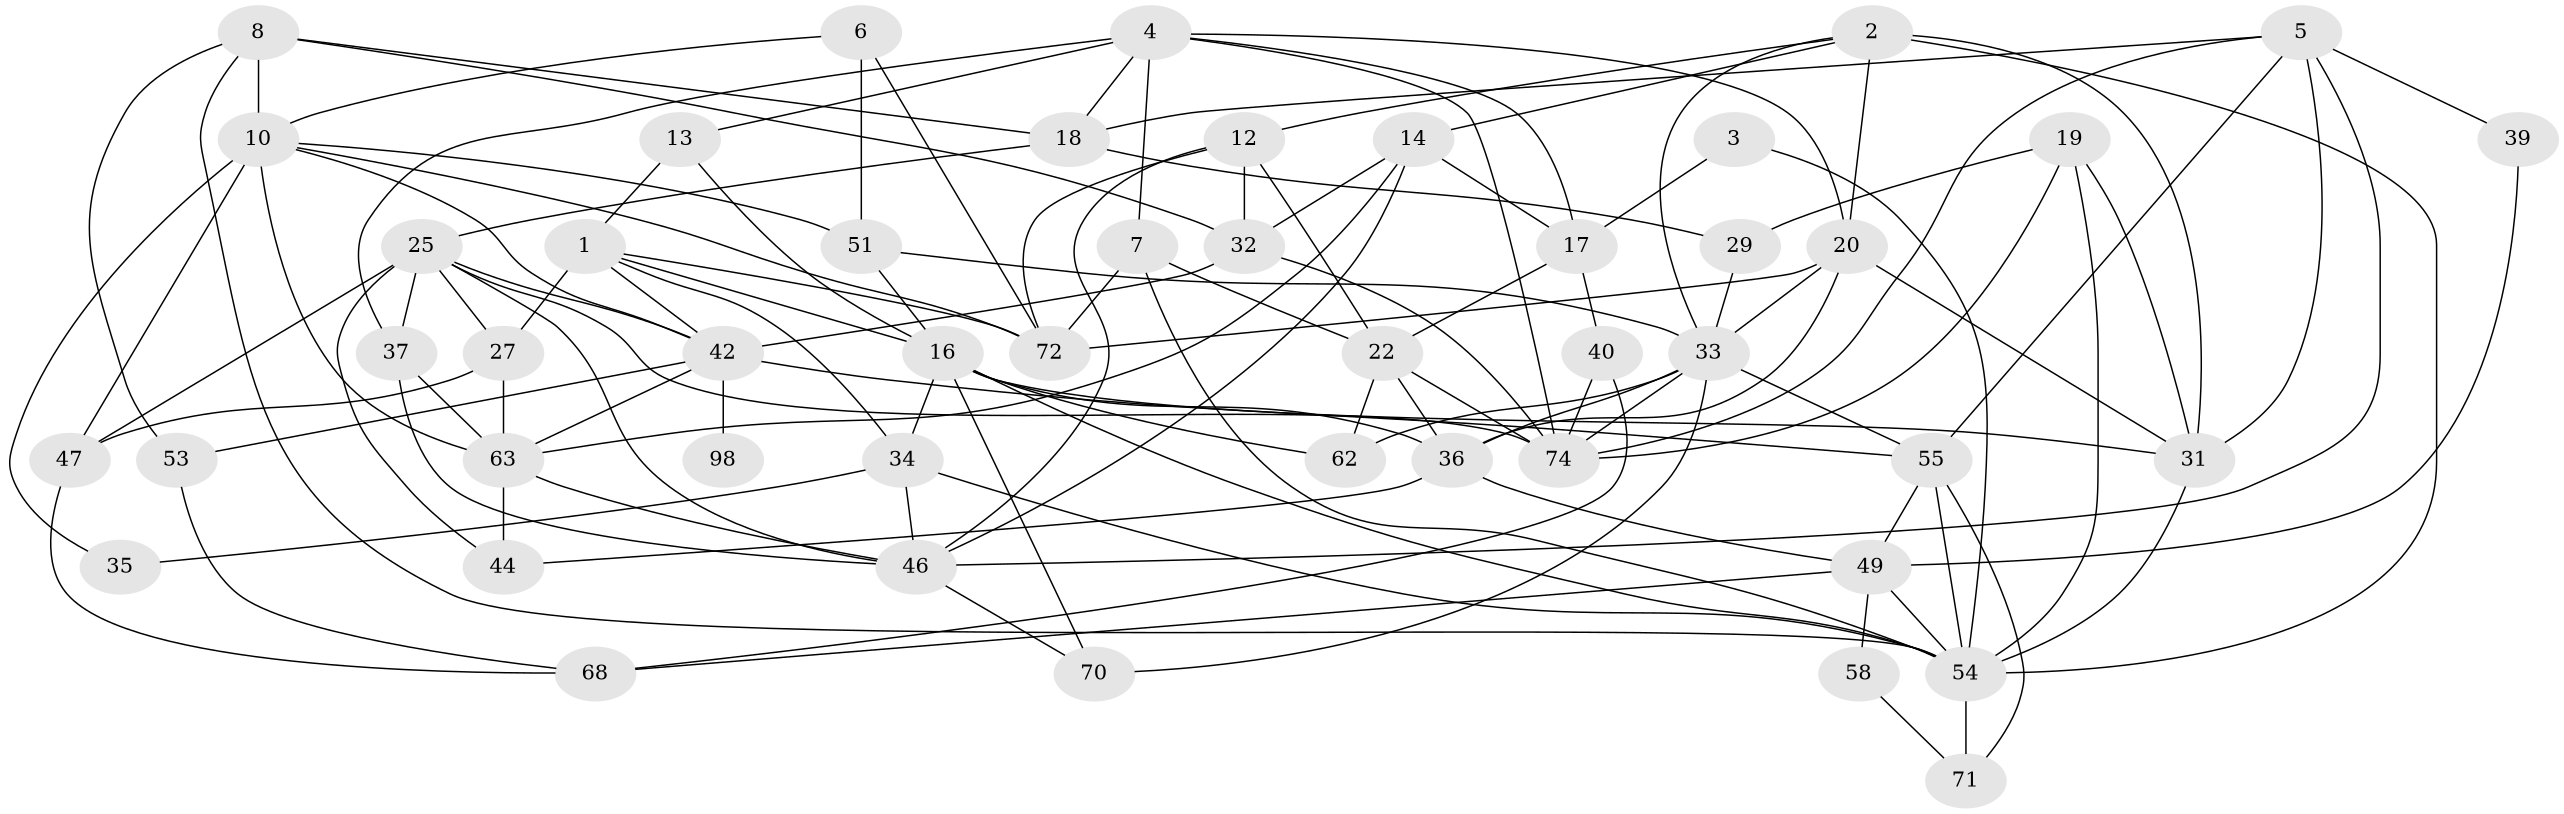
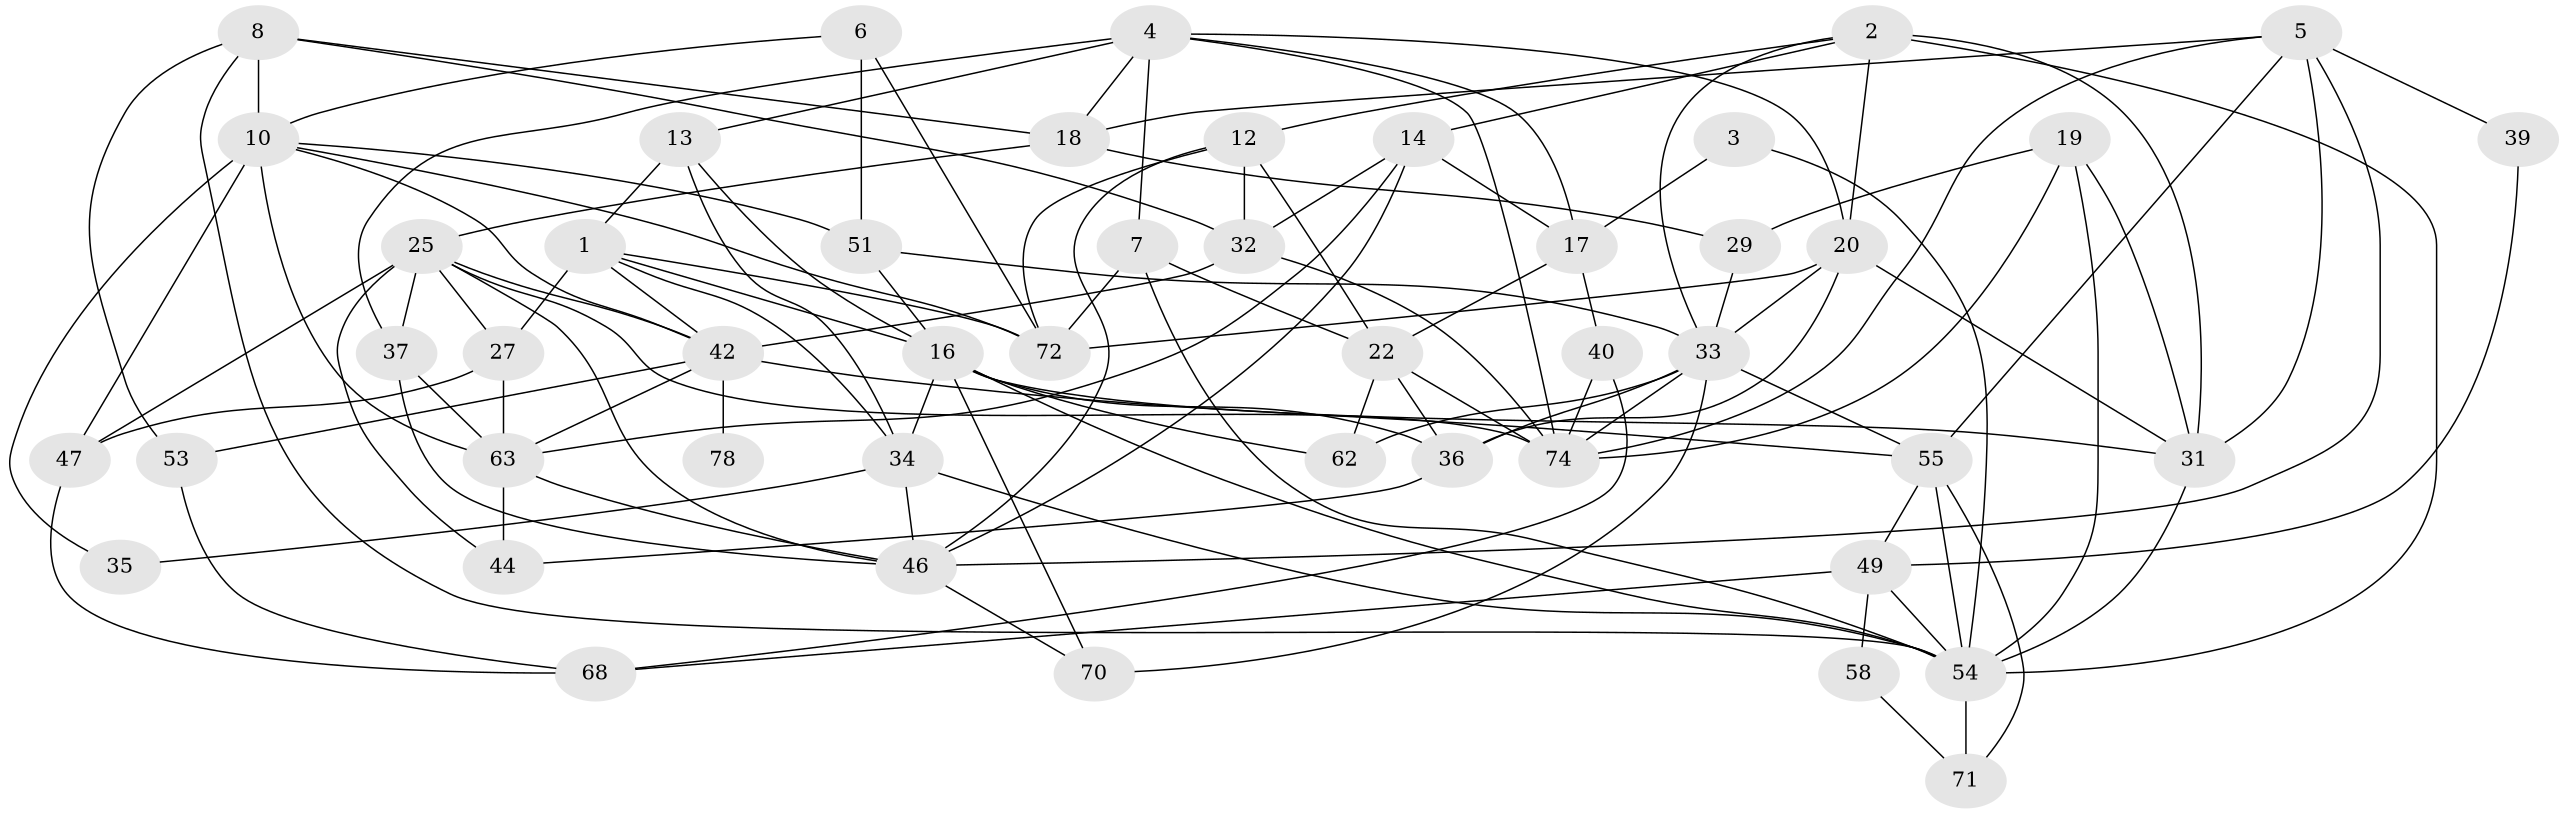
  graph {
    node [color=gray90 style=filled]
    1 [super="+30"]
    16 [super="+64"]
    27
    34 [super="+67"]
    42 [super="+61"]
    72
    31 [super="+41"]
    54 [super="+60"]
    36
    n10 [label=62]
    70
    n12 [label=63 super="+75"]
    47
    46 [super="+56"]
    35
    n16 [label=55 super="+62"]
    53
-   78 [label=98]
+   78
    2 [super="+21"]
    12 [super="+23"]
    14 [super="+80"]
    20 [super="+38"]
    33 [super="+66"]
    22 [super="+57"]
    32 [super="+51"]
    17 [super="+52"]
    74 [super="+77"]
    71
    40
    3
    4 [super="+24"]
    7 [super="+50"]
    13 [super="+26"]
    18
    37 [super="+48"]
    25 [super="+59"]
    29 [super="+73"]
    5 [super="+15"]
    39
    49 [super="+63"]
    6 [super="+9"]
    10 [super="+65"]
    n43 [label=51 super="+55"]
    8 [super="+28"]
    68
    44
    19 [super="+79"]
    58
    1 -- 16
    1 -- 27
    1 -- 34
    1 -- 42
    1 -- 72
    16 -- 34
    16 -- 31
    16 -- 54
    16 -- 36
    16 -- n10
    16 -- 70
    27 -- n12
    27 -- 47
    34 -- 54
    34 -- 46
    34 -- 35
    42 -- n12
    42 -- n16
    42 -- 53
    42 -- 78
    31 -- 54
    54 -- 71
-   36 -- 49
    36 -- 44
    n12 -- 46
    n12 -- 44 [weight=2]
    47 -- 68
    46 -- 70
    n16 -- 54
    n16 -- 71
    n16 -- 49
    53 -- 68
    2 -- 31
    2 -- 54
    2 -- 12
    2 -- 14
    2 -- 20 [weight=2]
    2 -- 33
    12 -- 72
    12 -- 46
    12 -- 22
    12 -- 32
    14 -- n12
    14 -- 46
    14 -- 32
    14 -- 17
    20 -- 72
    20 -- 31
    20 -- 36
    20 -- 33
    33 -- 36
    33 -- n10
    33 -- 70
    33 -- n16
    33 -- 74
    22 -- 36
    22 -- n10
    22 -- 74
    32 -- 42
    32 -- 74
    17 -- 22
    17 -- 40
    40 -- 74
    40 -- 68
    3 -- 54
    3 -- 17
    4 -- 20
    4 -- 17
    4 -- 74
    4 -- 7
    4 -- 13
    4 -- 18
    4 -- 37
    7 -- 72
    7 -- 54
    7 -- 22
    13 -- 1
    13 -- 16
+   13 -- 34
    18 -- 25
    18 -- 29
    37 -- n12
    37 -- 46
    25 -- 27
    25 -- 42
    25 -- 47
    25 -- 46
    25 -- 74 [weight=2]
    25 -- 37
    25 -- 44
    29 -- 33
    5 -- 31
    5 -- 46
    5 -- n16
    5 -- 74
    5 -- 18
    5 -- 39
    39 -- 49
    49 -- 54
    49 -- 68
    49 -- 58
    6 -- 72
    6 -- 10
    6 -- n43
    10 -- 42
    10 -- 72
    10 -- n12
    10 -- 47
    10 -- 35
    10 -- n43
    n43 -- 16
    n43 -- 33
    8 -- 54
    8 -- 53
    8 -- 32
    8 -- 18
    8 -- 10
    19 -- 31
    19 -- 54
    19 -- 74
    19 -- 29
    58 -- 71
  }
